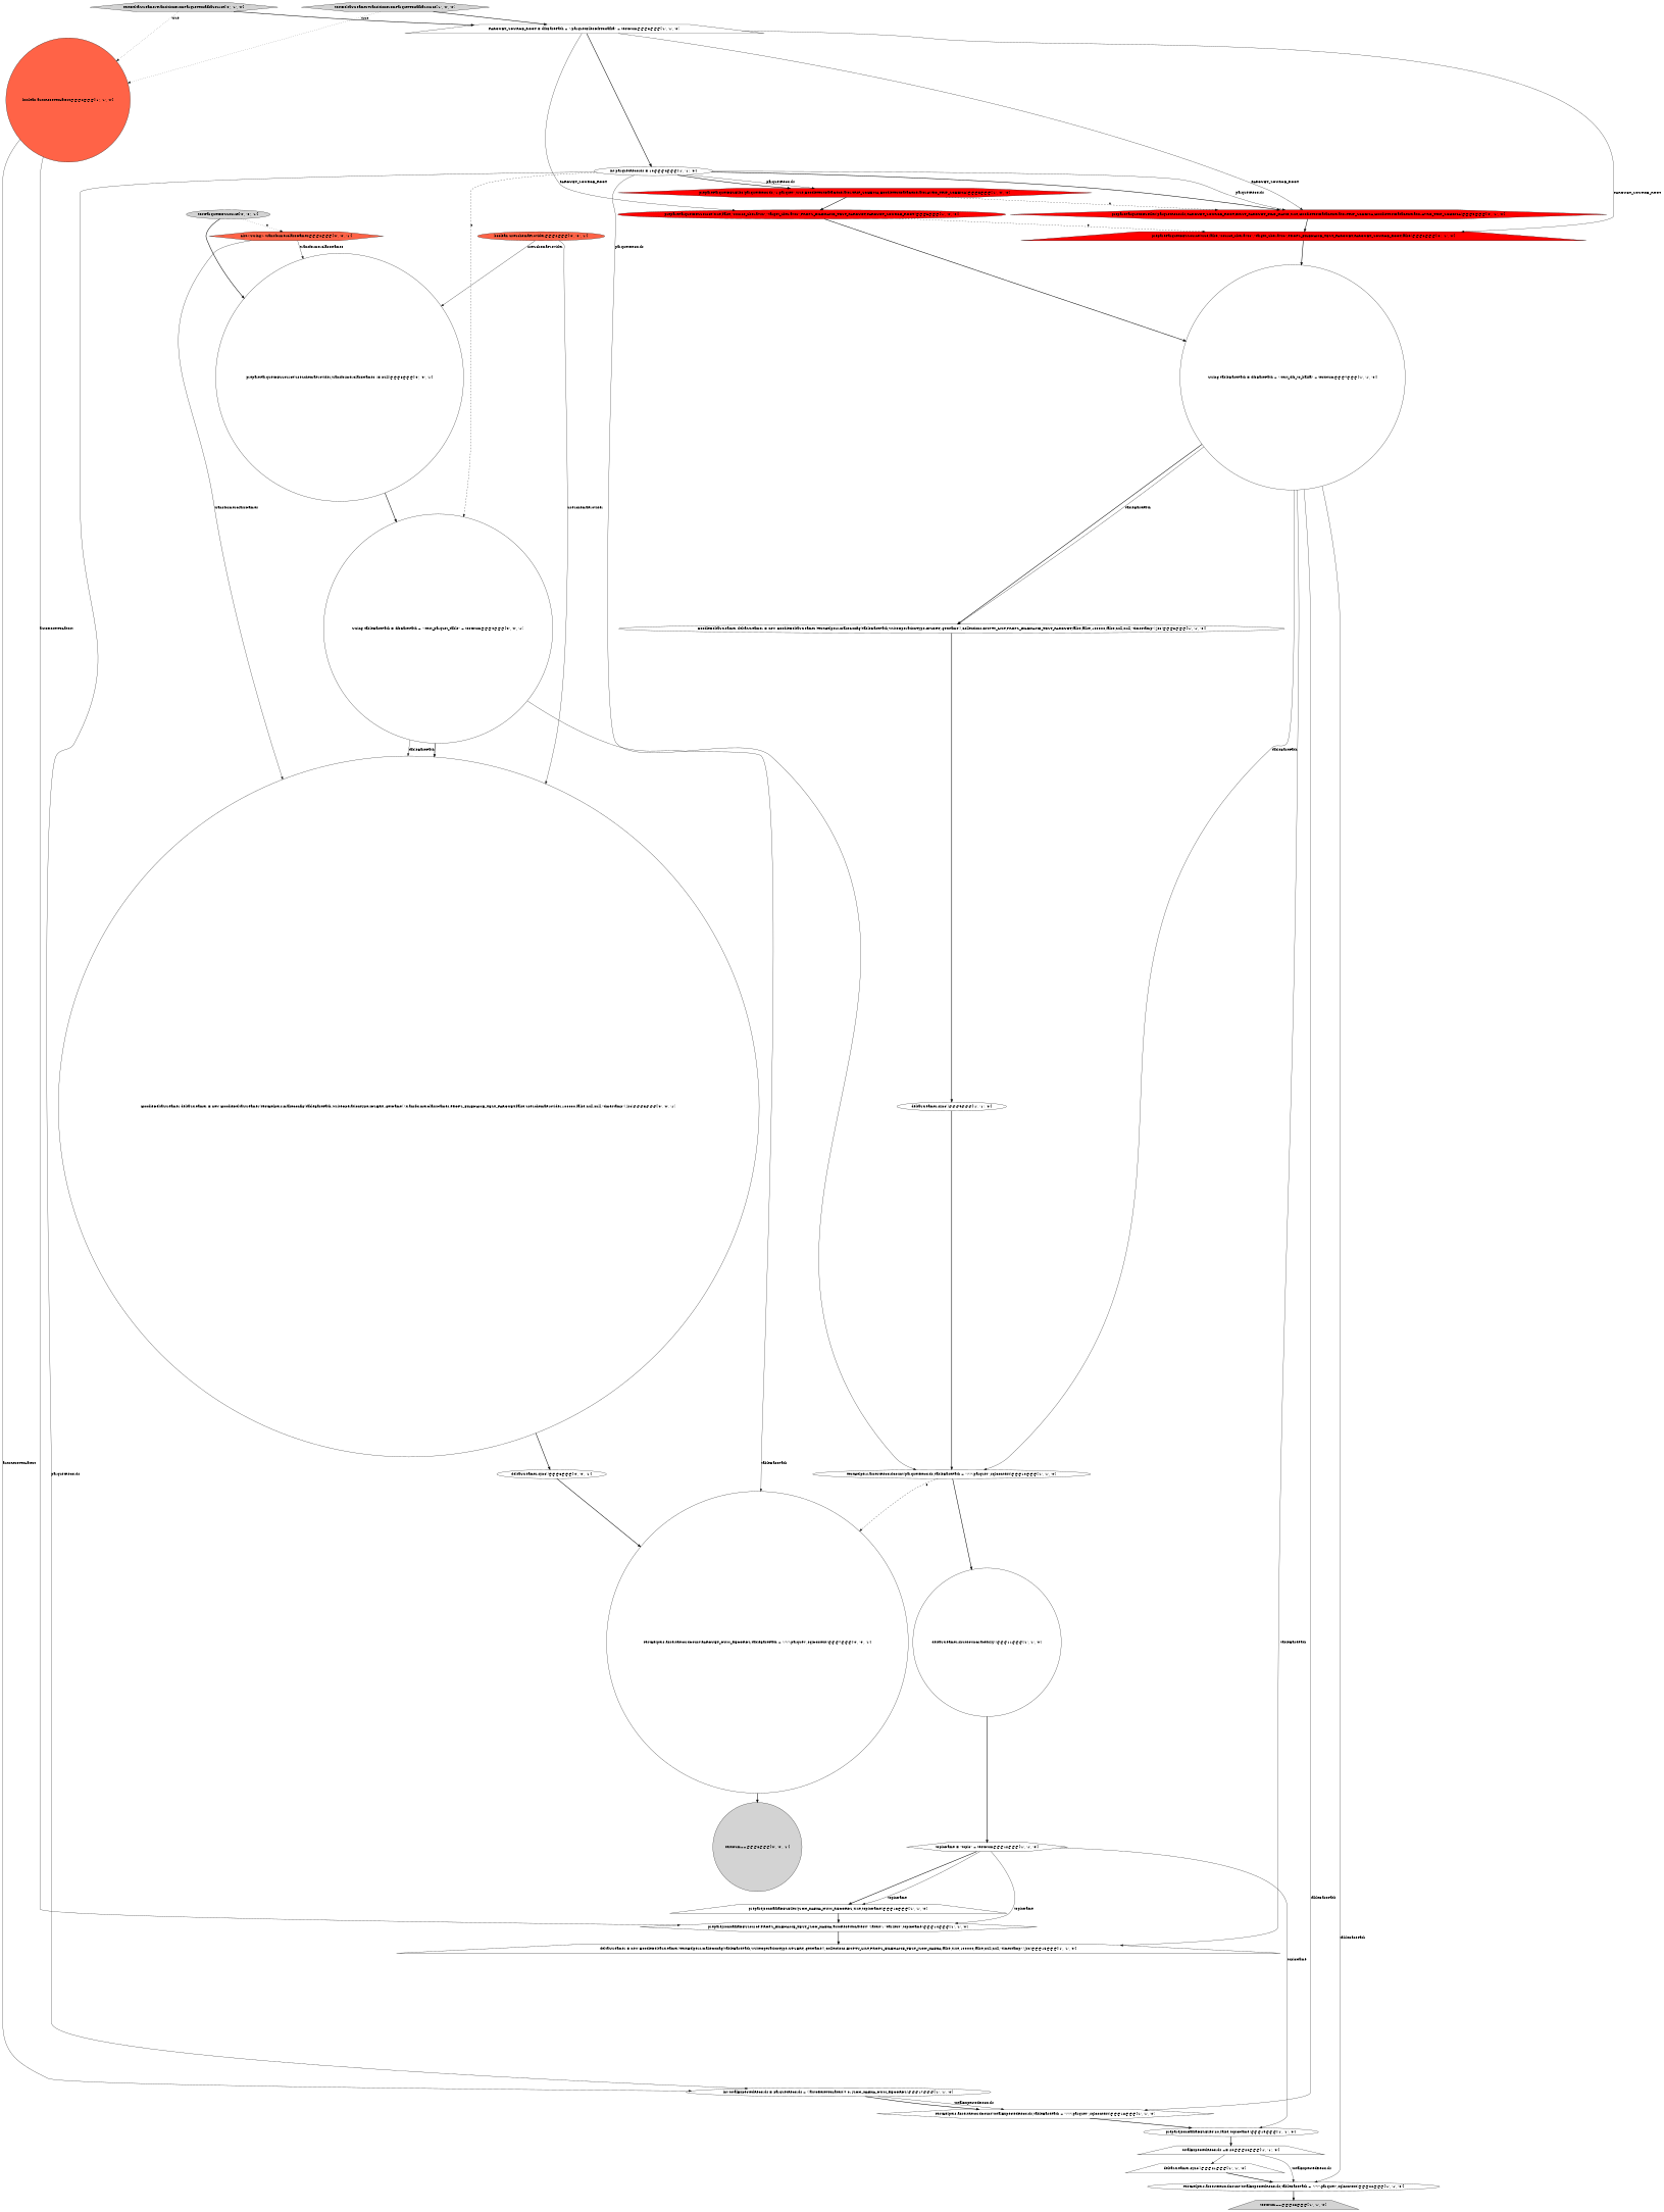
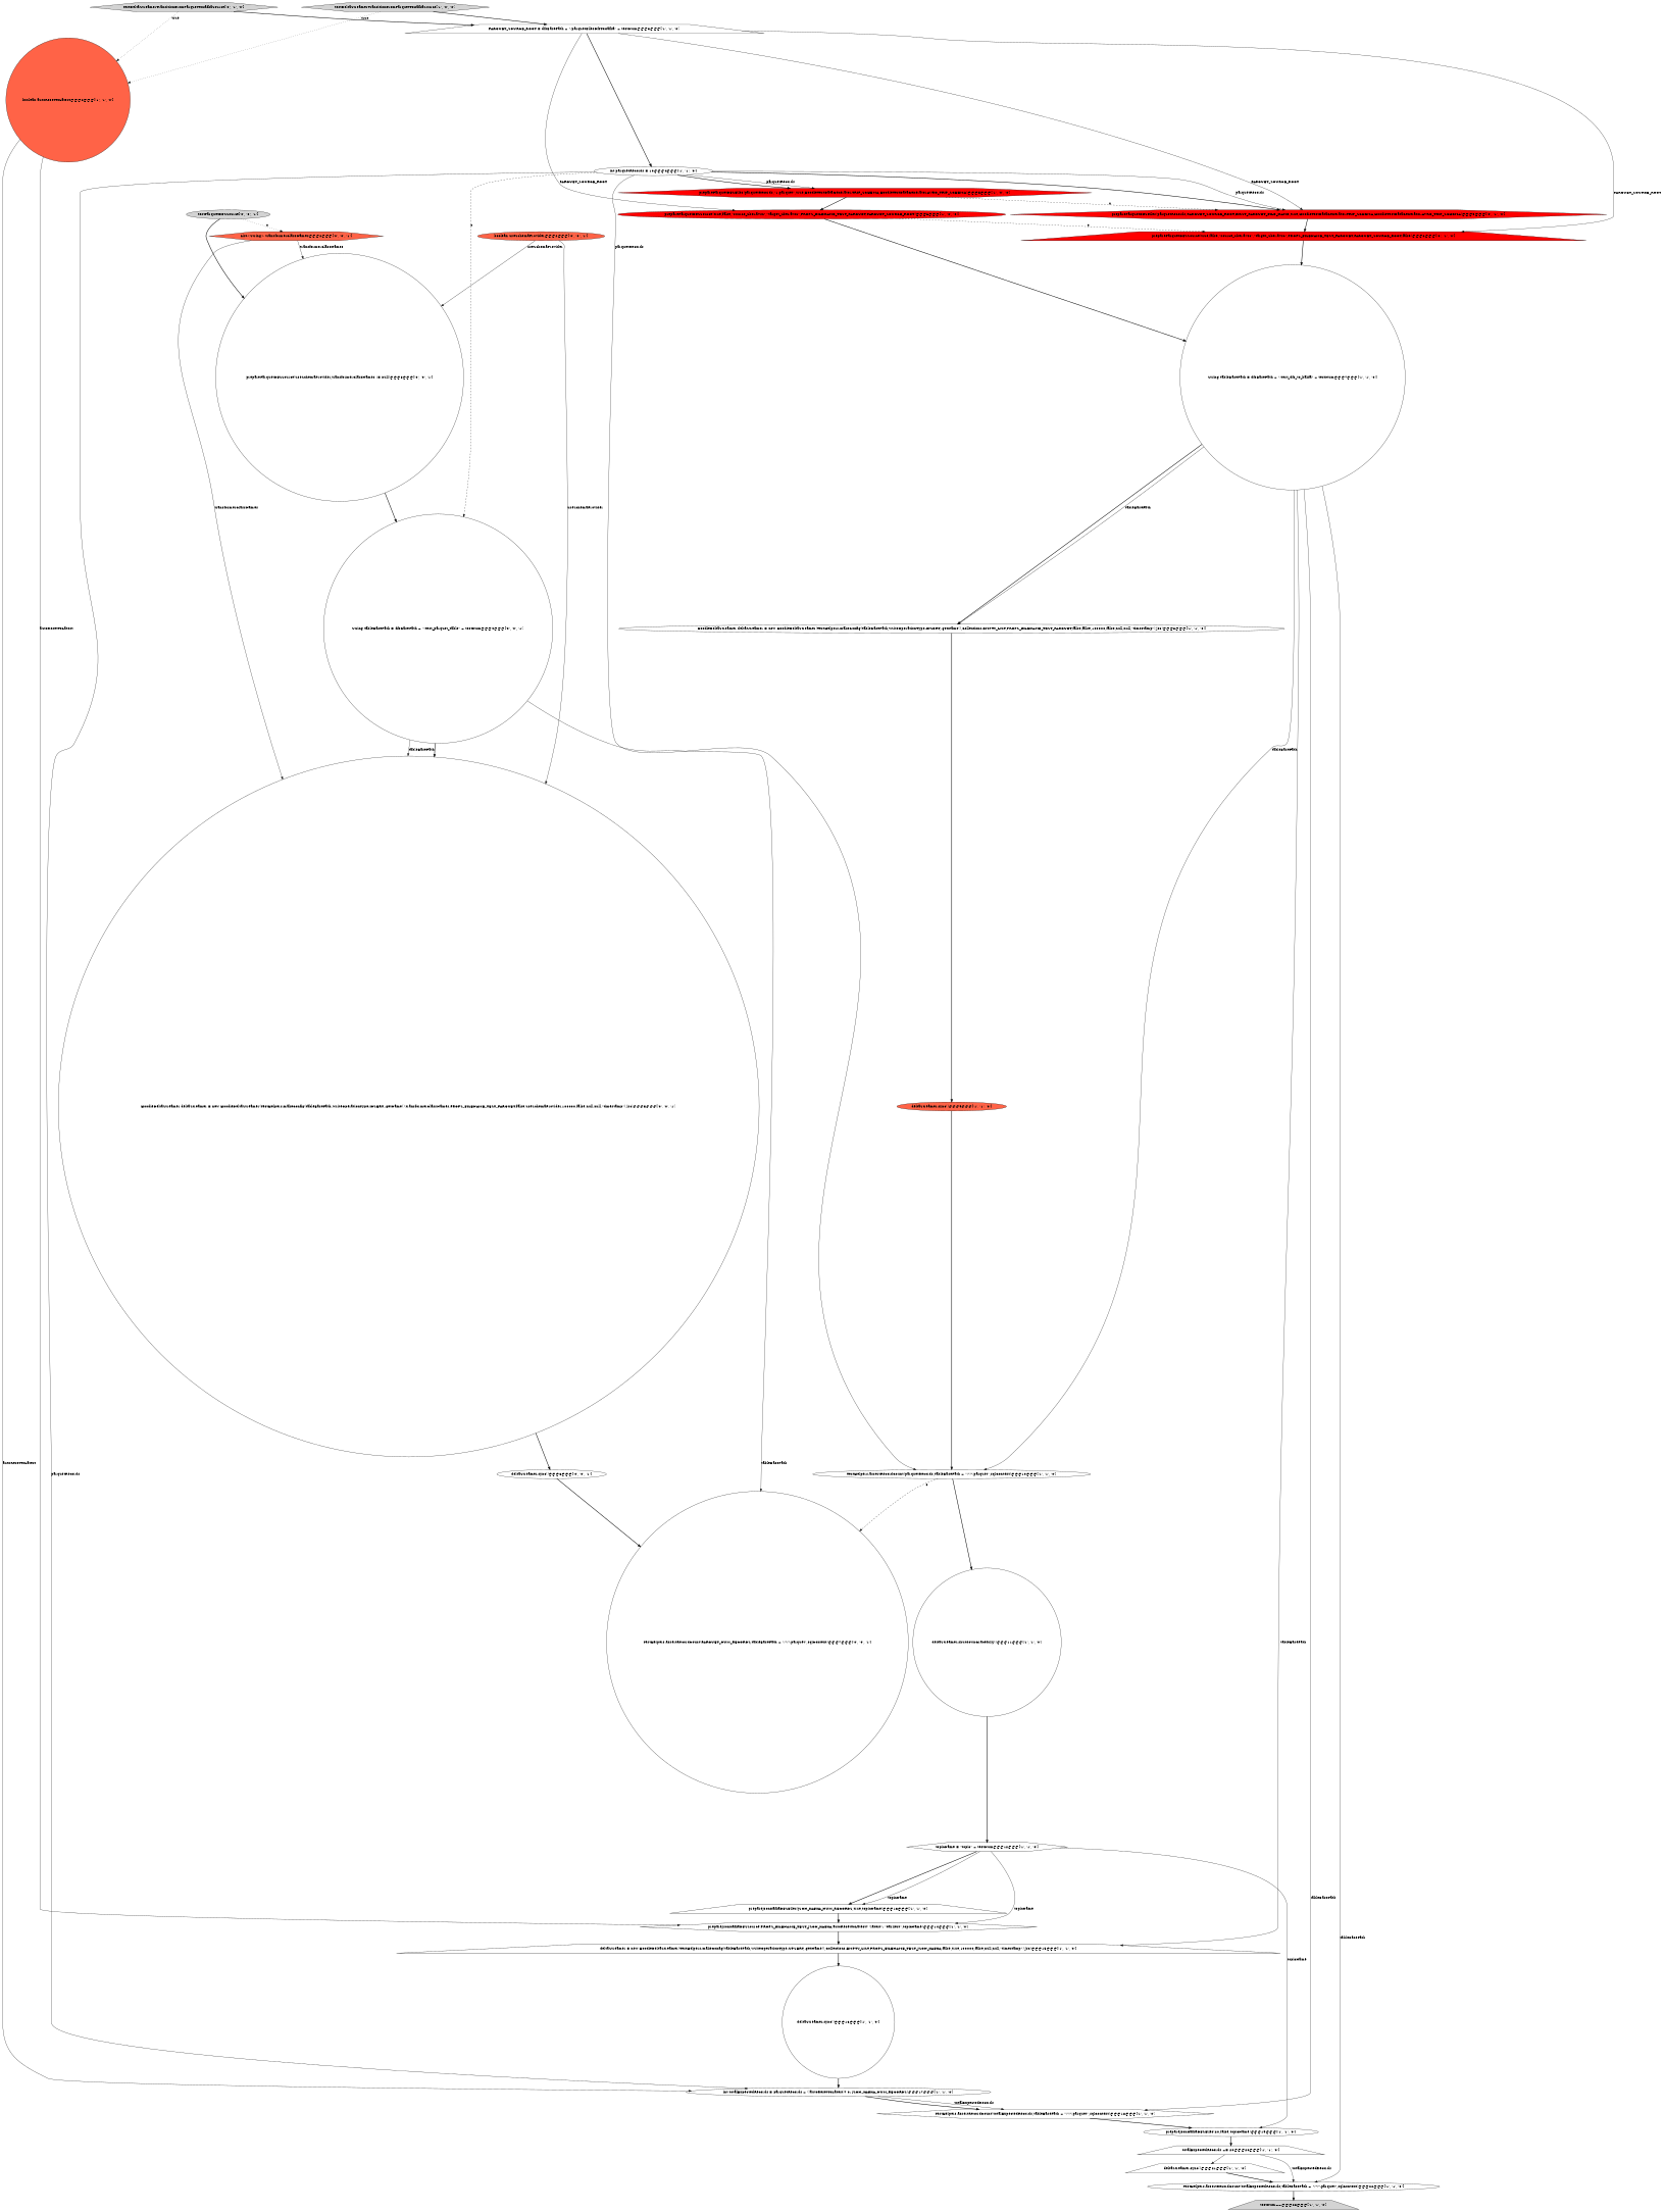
  digraph {
    node [fillcolor=white shape=ellipse style=filled]
    edge [style=bold]
    n1 [label="PARQUET_SOURCE_ROOT = dfsBasePath + \"/parquetFilesDfsToKafka\" + testNum@@@3@@@['1', '1', '0']" shape=trapezium]
    n2 [fillcolor=red label="prepareParquetDFSSource(true,false,\"source_uber.avsc\",\"target_uber.avsc\",PROPS_FILENAME_TEST_PARQUET,PARQUET_SOURCE_ROOT)@@@6@@@['1', '0', '0']"]
    n3 [label="int parquetRecords = 10@@@4@@@['1', '1', '0']"]
    n4 [fillcolor=red label="prepareParquetDFSSource(true,false,\"source_uber.avsc\",\"target_uber.avsc\",PROPS_FILENAME_TEST_PARQUET,PARQUET_SOURCE_ROOT,false)@@@6@@@['0', '1', '0']" shape=trapezium]
    n5 [fillcolor=red label="prepareParquetDFSFiles(parquetRecords,PARQUET_SOURCE_ROOT,FIRST_PARQUET_FILE_NAME,true,HoodieTestDataGenerator.TRIP_SCHEMA,HoodieTestDataGenerator.AVRO_TRIP_SCHEMA)@@@5@@@['0', '1', '0']" shape=hexagon]
    n6 [label="String tableBasePath = dfsBasePath + \"/test_dfs_to_kakfa\" + testNum@@@7@@@['1', '1', '0']" shape=circle]
    n7 [label="TestHelpers.assertRecordCount(parquetRecords,tableBasePath + \"/*/*.parquet\",sqlContext)@@@10@@@['1', '1', '0']"]
    n8 [label="int totalExpectedRecords = parquetRecords + ((autoResetToLatest)? 0: JSON_KAFKA_NUM_RECORDS)@@@17@@@['1', '1', '0']"]
    n9 [label="String tableBasePath = dfsBasePath + \"/test_parquet_table\" + testNum@@@4@@@['0', '0', '1']" shape=circle]
    n10 [fillcolor=red label="prepareParquetDFSFiles(parquetRecords,\"1.parquet\",true,HoodieTestDataGenerator.TRIP_SCHEMA,HoodieTestDataGenerator.AVRO_TRIP_SCHEMA)@@@5@@@['1', '0', '0']" shape=hexagon]
-   n11 [fillcolor=lightgray label="testNum++@@@8@@@['0', '0', '1']" shape=circle]
    n12 [label="TestHelpers.assertRecordCount(totalExpectedRecords,tableBasePath + \"/*/*.parquet\",sqlContext)@@@18@@@['1', '1', '0']" shape=hexagon]
    n13 [label="HoodieDeltaStreamer deltaStreamer = new HoodieDeltaStreamer(TestHelpers.makeConfig(tableBasePath,WriteOperationType.INSERT,.getName(),Collections.EMPTY_LIST,PROPS_FILENAME_TEST_PARQUET,false,false,100000,false,null,null,\"timestamp\"),jsc)@@@8@@@['1', '1', '0']"]
    n14 [label="TestHelpers.assertRecordCount(totalExpectedRecords,tableBasePath + \"/*/*.parquet\",sqlContext)@@@22@@@['1', '1', '0']"]
    n15 [label="deltaStreamer = new HoodieDeltaStreamer(TestHelpers.makeConfig(tableBasePath,WriteOperationType.UPSERT,.getName(),Collections.EMPTY_LIST,PROPS_FILENAME_TEST_JSON_KAFKA,false,true,100000,false,null,null,\"timestamp\"),jsc)@@@15@@@['1', '1', '0']" shape=trapezium]
    n16 [label="prepareJsonKafkaDFSFiles(20,false,topicName)@@@19@@@['1', '1', '0']"]
-   n17 [label="deltaStreamer.sync()@@@9@@@['1', '1', '0']"]
+   n17 [fillcolor=tomato label="deltaStreamer.sync()@@@9@@@['1', '1', '0']"]
    n18 [fillcolor=lightgray label="testNum++@@@23@@@['1', '1', '0']" shape=trapezium]
    n19 [label="deltaStreamer.shutdownGracefully()@@@11@@@['1', '1', '0']" shape=circle]
    n20 [label="TestHelpers.assertRecordCount(PARQUET_NUM_RECORDS,tableBasePath + \"/*/*.parquet\",sqlContext)@@@7@@@['0', '0', '1']" shape=circle]
+   n21 [label="deltaStreamer.sync()@@@16@@@['1', '1', '0']" shape=circle]
    n22 [label="prepareJsonKafkaDFSFiles(JSON_KAFKA_NUM_RECORDS,true,topicName)@@@13@@@['1', '1', '0']" shape=trapezium]
    n23 [label="prepareJsonKafkaDFSSource(PROPS_FILENAME_TEST_JSON_KAFKA,autoResetToLatest? \"latest\": \"earliest\",topicName)@@@14@@@['1', '1', '0']" shape=hexagon]
    n24 [label="topicName = \"topic\" + testNum@@@12@@@['1', '1', '0']" shape=hexagon]
    n25 [fillcolor=tomato label="boolean useSchemaProvider@@@2@@@['0', '0', '1']"]
    n26 [label="HoodieDeltaStreamer deltaStreamer = new HoodieDeltaStreamer(TestHelpers.makeConfig(tableBasePath,WriteOperationType.INSERT,.getName(),transformerClassNames,PROPS_FILENAME_TEST_PARQUET,false,useSchemaProvider,100000,false,null,null,\"timestamp\"),jsc)@@@5@@@['0', '0', '1']" shape=circle]
    n27 [label="prepareParquetDFSSource(useSchemaProvider,transformerClassNames != null)@@@3@@@['0', '0', '1']" shape=circle]
    n28 [label="deltaStreamer.sync()@@@6@@@['0', '0', '1']"]
    n29 [label="totalExpectedRecords += 20@@@20@@@['1', '1', '0']" shape=trapezium]
    n30 [fillcolor=lightgray label="testDeltaStreamerTransitionFromParquetToKafkaSource['0', '1', '0']" shape=hexagon]
    n31 [fillcolor=tomato label="boolean autoResetToLatest@@@2@@@['1', '1', '0']" shape=circle]
    n32 [label="deltaStreamer.sync()@@@21@@@['1', '1', '0']" shape=trapezium]
    n33 [fillcolor=lightgray label="testDeltaStreamerTransitionFromParquetToKafkaSource['1', '0', '0']" shape=hexagon]
    n34 [fillcolor=tomato label="List<String> transformerClassNames@@@2@@@['0', '0', '1']" shape=hexagon]
    n35 [fillcolor=lightgray label="testParquetDFSSource['0', '0', '1']"]
    n1 -> n2 [label=PARQUET_SOURCE_ROOT style=solid]
    n1 -> n3
    n1 -> n4 [label=PARQUET_SOURCE_ROOT style=solid]
    n1 -> n5 [label=PARQUET_SOURCE_ROOT style=solid]
    n2 -> n4 [label=0 style=dashed]
    n2 -> n6
    n3 -> n5 [label=parquetRecords style=solid]
    n3 -> n5
    n3 -> n7 [label=parquetRecords style=solid]
    n3 -> n8 [label=parquetRecords style=solid]
    n3 -> n9 [label=0 style=dashed]
    n3 -> n10 [label=parquetRecords style=solid]
    n3 -> n10
    n4 -> n6
    n5 -> n4
    n6 -> n7 [label=tableBasePath style=solid]
    n6 -> n12 [label=tableBasePath style=solid]
    n6 -> n13
    n6 -> n13 [label=tableBasePath style=solid]
    n6 -> n14 [label=tableBasePath style=solid]
    n6 -> n15 [label=tableBasePath style=solid]
    n7 -> n19
    n7 -> n20 [label=0 style=dashed]
    n8 -> n12 [label=totalExpectedRecords style=solid]
    n8 -> n12
    n9 -> n20 [label=tableBasePath style=solid]
    n9 -> n26 [label=tableBasePath style=solid]
    n9 -> n26
    n10 -> n2
    n10 -> n5 [label=0 style=dashed]
    n12 -> n16
    n13 -> n17
    n14 -> n18
+   n15 -> n21
    n16 -> n29
    n17 -> n7
    n19 -> n24
-   n20 -> n11
+   n21 -> n8
    n22 -> n23
    n23 -> n15
    n24 -> n16 [label=topicName style=solid]
    n24 -> n22 [label=topicName style=solid]
    n24 -> n22
    n24 -> n23 [label=topicName style=solid]
    n25 -> n26 [label=useSchemaProvider style=solid]
    n25 -> n27 [label=useSchemaProvider style=solid]
    n26 -> n28
    n27 -> n9
    n28 -> n20
    n29 -> n14 [label=totalExpectedRecords style=solid]
    n29 -> n32 [style=solid]
    n30 -> n1
    n30 -> n31 [label=true style=dotted]
    n31 -> n8 [label=autoResetToLatest style=solid]
    n31 -> n23 [label=autoResetToLatest style=solid]
    n32 -> n14
    n33 -> n1
    n33 -> n31 [label=true style=dotted]
    n34 -> n26 [label=transformerClassNames style=solid]
    n34 -> n27 [label=transformerClassNames style=solid]
    n35 -> n27
    n35 -> n34 [label=0 style=dotted]
  }
